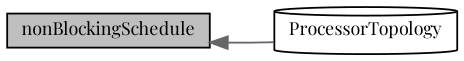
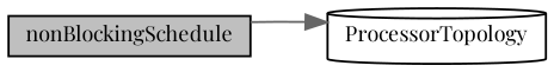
  digraph {
    rankdir=LR
    fontname="Playfair Display"
    node [color=black fontname="Playfair Display" fontsize=10]
    n1 [fillcolor=grey75 fontcolor=black height=0.2 label=nonBlockingSchedule shape=box style=filled width=0.4]
    n2 [height=0.2 label=ProcessorTopology shape=cylinder width=0.4]
-   n1 -> n2 [color=gray40 dir=back fontname="Playfair Display" fontsize=10 labelfontname=Helvetica labelfontsize=10 style=solid]
+   n2 -> n1 [color=gray40 dir=back fontname="Playfair Display" fontsize=10 labelfontname=Helvetica labelfontsize=10 style=solid]
  }
